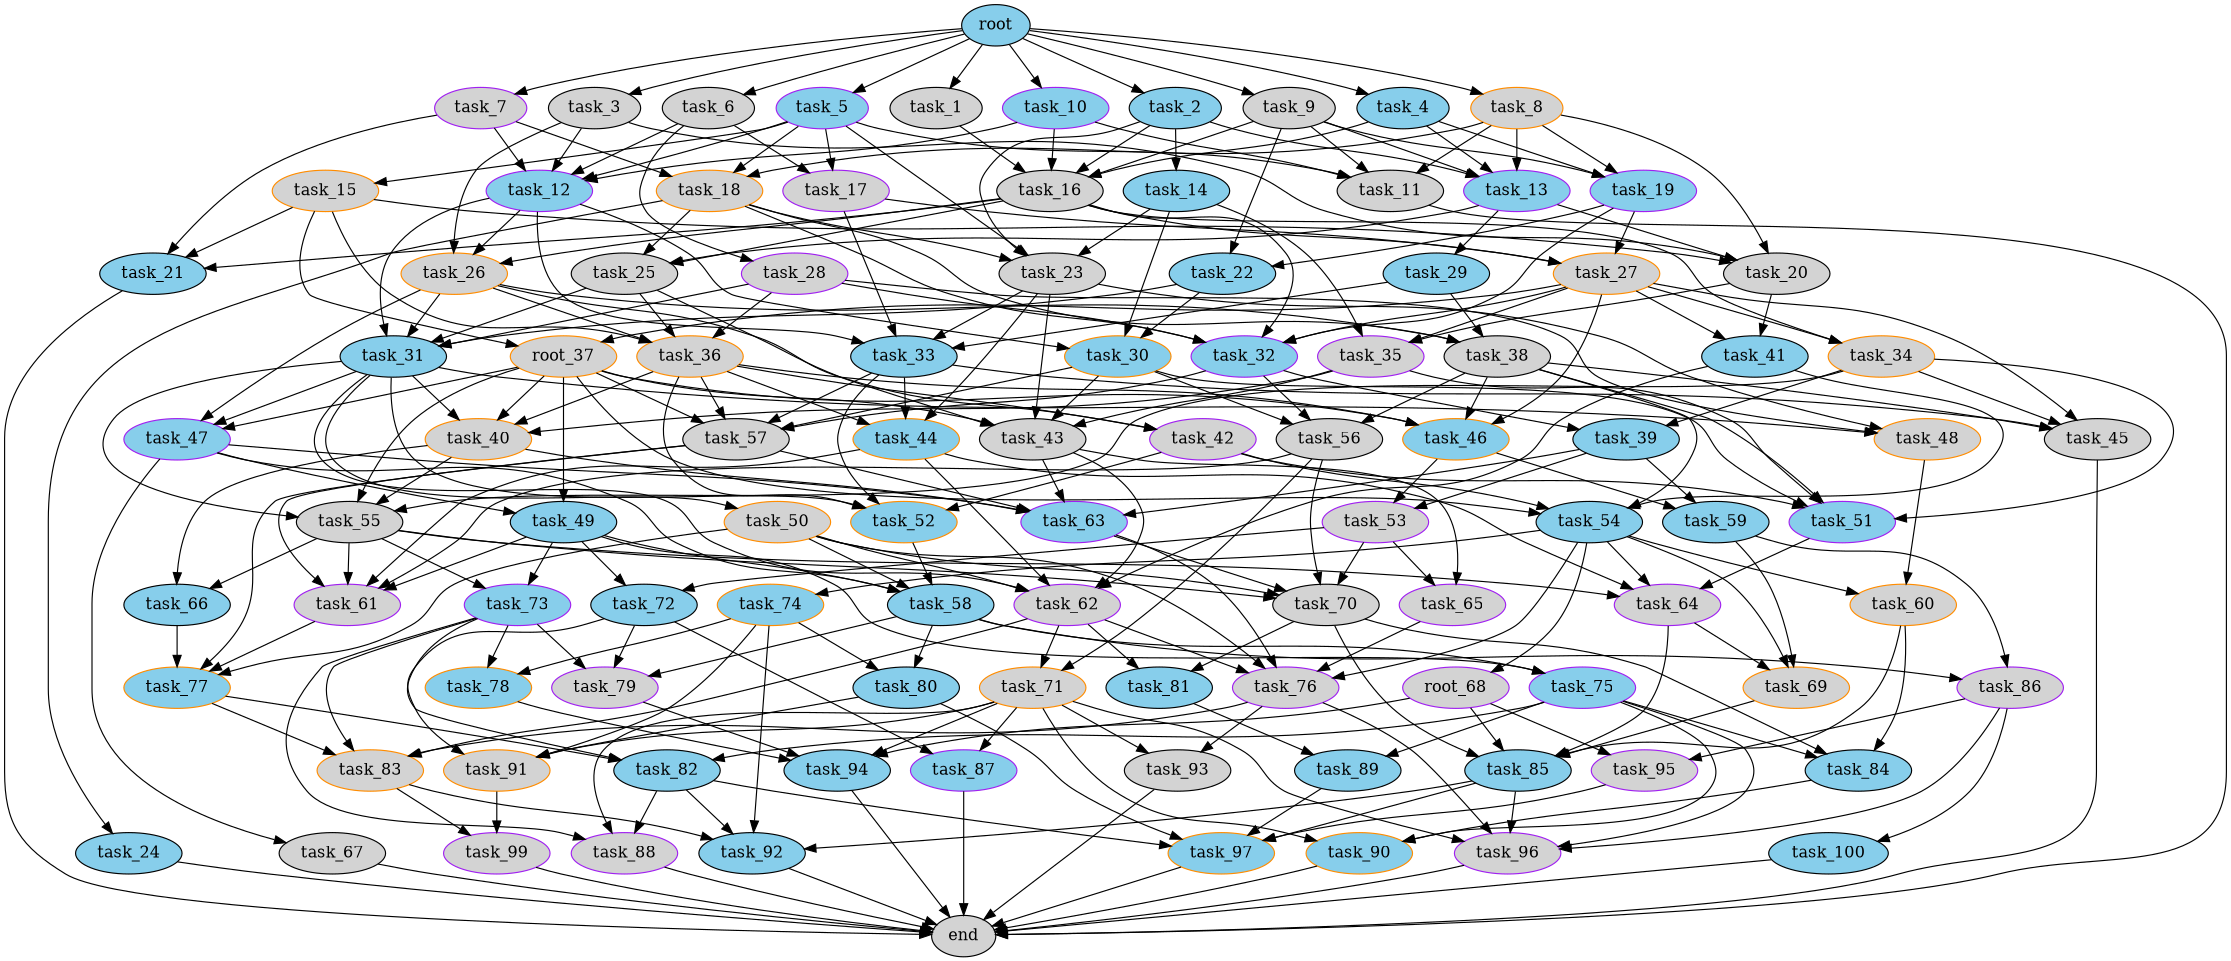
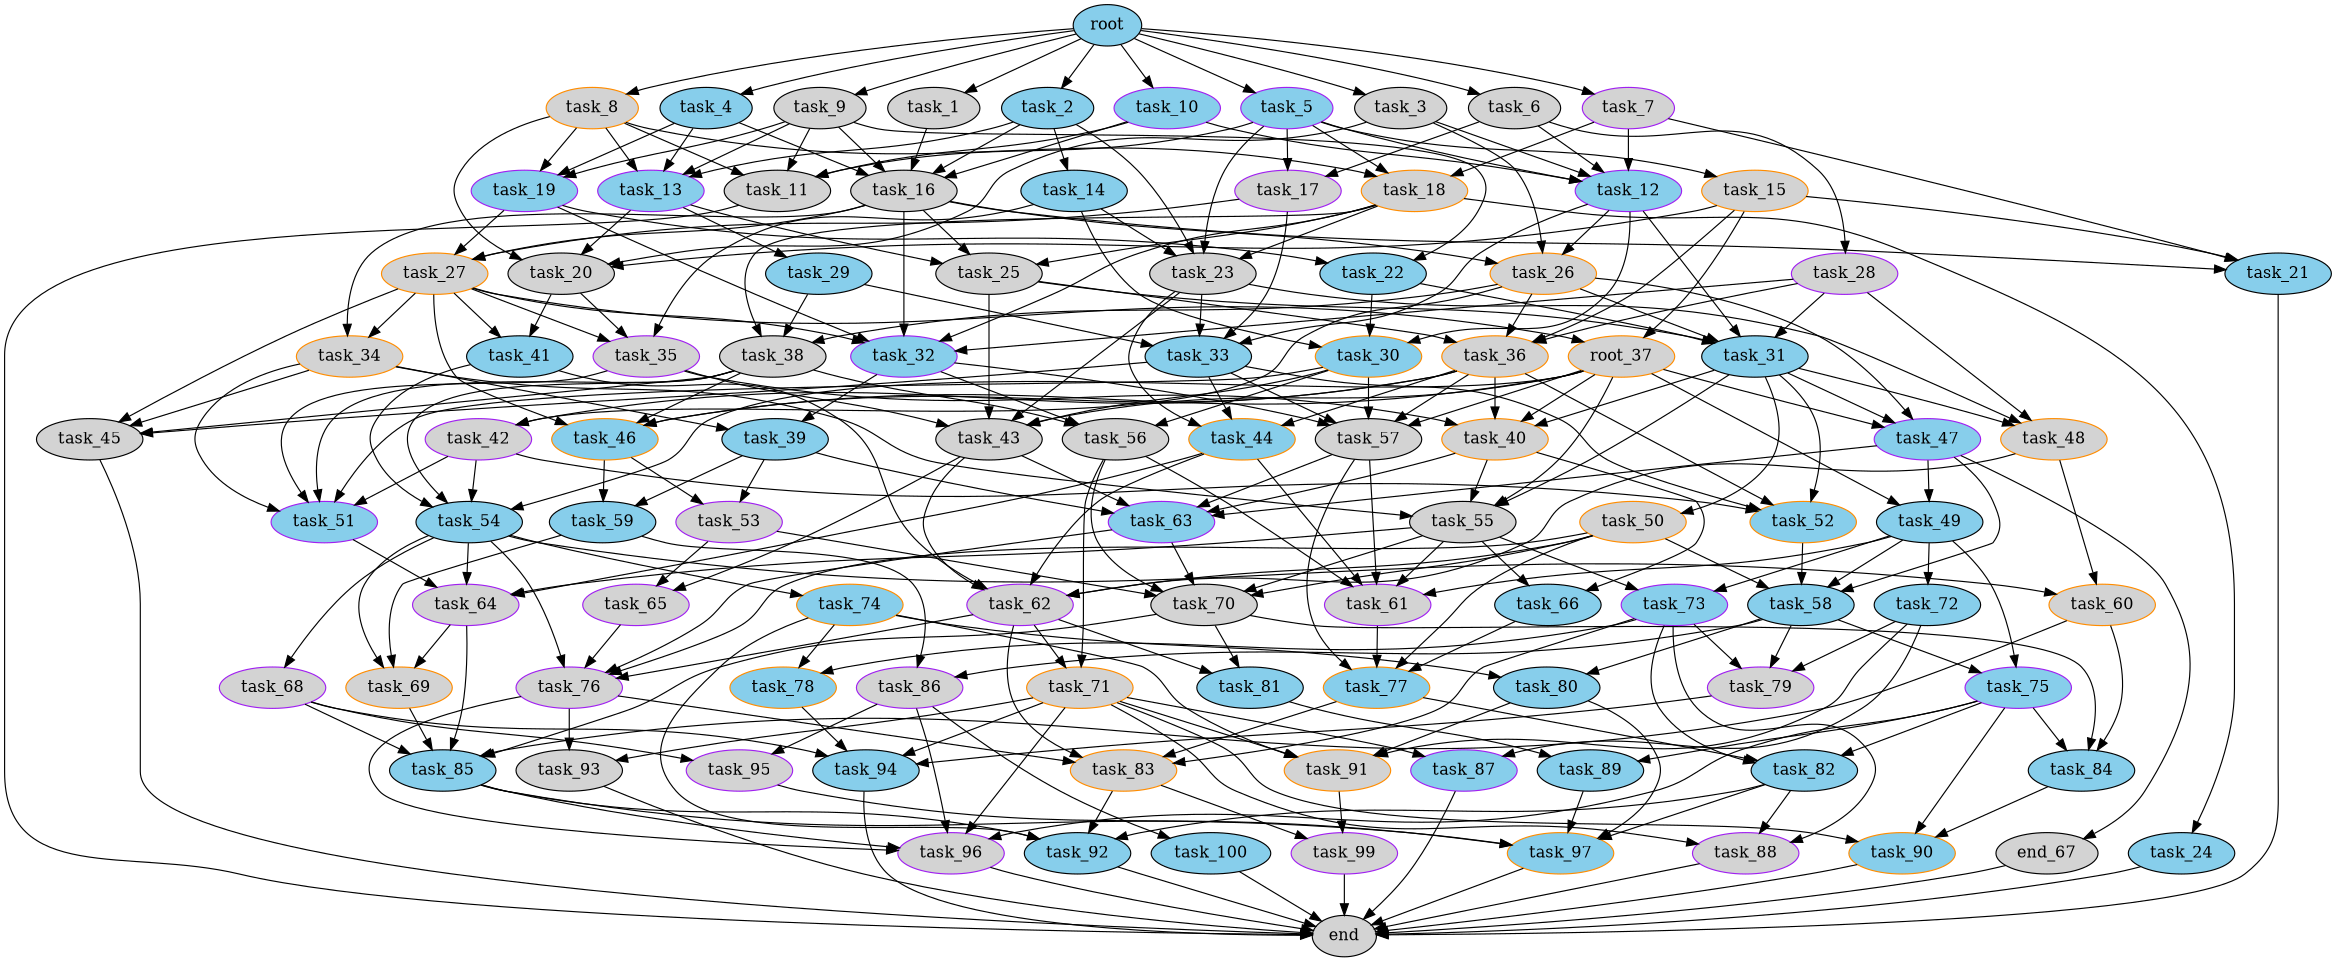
  digraph {
    node [color=black fillcolor=lightgrey style=filled]
    task_75 [color=purple fillcolor=skyblue]
    task_96 [color=purple]
    task_89 [fillcolor=skyblue]
    task_82 [fillcolor=skyblue]
    task_84 [fillcolor=skyblue]
    task_90 [color=darkorange fillcolor=skyblue]
    end
    task_97 [color=darkorange fillcolor=skyblue]
    task_92 [fillcolor=skyblue]
    task_88 [color=purple]
    task_100 [fillcolor=skyblue]
    task_19 [color=purple fillcolor=skyblue]
    task_22 [fillcolor=skyblue]
    task_32 [color=purple fillcolor=skyblue]
    task_27 [color=darkorange]
    task_31 [fillcolor=skyblue]
    task_30 [color=darkorange fillcolor=skyblue]
    task_57
    task_56
    task_39 [fillcolor=skyblue]
    n21 [color=darkorange label=root_37]
    task_46 [color=darkorange fillcolor=skyblue]
    task_34 [color=darkorange]
    task_45
    task_35 [color=purple]
    task_41 [fillcolor=skyblue]
-   task_68 [color=purple label=root_68]
+   task_68 [color=purple]
    task_95 [color=purple]
    task_85 [fillcolor=skyblue]
    task_94 [fillcolor=skyblue]
    task_71 [color=darkorange]
    task_87 [color=purple fillcolor=skyblue]
    task_93
    task_91 [color=darkorange]
    task_99 [color=purple]
    task_60 [color=darkorange]
    task_73 [color=purple fillcolor=skyblue]
    task_79 [color=purple]
    task_78 [color=darkorange fillcolor=skyblue]
    task_83 [color=darkorange]
    task_50 [color=darkorange]
    task_62 [color=purple]
    task_76 [color=purple]
    task_77 [color=darkorange fillcolor=skyblue]
    task_58 [fillcolor=skyblue]
    task_70
    task_81 [fillcolor=skyblue]
    task_86 [color=purple]
    task_80 [fillcolor=skyblue]
    task_48 [color=darkorange]
    task_55
    task_52 [color=darkorange fillcolor=skyblue]
    task_40 [color=darkorange]
    task_47 [color=purple fillcolor=skyblue]
    task_61 [color=purple]
    task_64 [color=purple]
    task_66 [fillcolor=skyblue]
    task_63 [color=purple fillcolor=skyblue]
    task_49 [fillcolor=skyblue]
-   task_67
+   task_67 [label=end_67]
    task_10 [color=purple fillcolor=skyblue]
    task_12 [color=purple fillcolor=skyblue]
    task_16
    task_11
    task_33 [fillcolor=skyblue]
    task_26 [color=darkorange]
    task_25
    task_21 [fillcolor=skyblue]
    task_72 [fillcolor=skyblue]
    task_44 [color=darkorange fillcolor=skyblue]
    task_42 [color=purple]
    task_36 [color=darkorange]
    task_38
    task_43
    task_51 [color=purple fillcolor=skyblue]
    task_54 [fillcolor=skyblue]
    task_69 [color=darkorange]
    task_74 [color=darkorange fillcolor=skyblue]
    task_65 [color=purple]
    task_59 [fillcolor=skyblue]
    task_53 [color=purple]
    root [fillcolor=skyblue]
    task_7 [color=purple]
    task_2 [fillcolor=skyblue]
    task_5 [color=purple fillcolor=skyblue]
    task_8 [color=darkorange]
    task_9
    task_1
    task_6
    task_4 [fillcolor=skyblue]
    task_3
    task_18 [color=darkorange]
    task_13 [color=purple fillcolor=skyblue]
    task_23
    task_14 [fillcolor=skyblue]
    task_17 [color=purple]
    task_15 [color=darkorange]
    task_20
    task_28 [color=purple]
    task_24 [fillcolor=skyblue]
    task_29 [fillcolor=skyblue]
    task_75 -> task_96
    task_75 -> task_89
    task_75 -> task_82
    task_75 -> task_84
    task_75 -> task_90
    task_96 -> end
    task_89 -> task_97
    task_82 -> task_97
    task_82 -> task_92
    task_82 -> task_88
    task_84 -> task_90
    task_90 -> end
    task_97 -> end
    task_92 -> end
    task_88 -> end
    task_100 -> end
    task_19 -> task_22
    task_19 -> task_32
    task_19 -> task_27
    task_22 -> task_31
    task_22 -> task_30
    task_32 -> task_57
    task_32 -> task_56
    task_32 -> task_39
    task_27 -> task_32
    task_27 -> n21
    task_27 -> task_46
    task_27 -> task_34
    task_27 -> task_45
    task_27 -> task_35
    task_27 -> task_41
    task_31 -> task_50
    task_31 -> task_48
    task_31 -> task_55
    task_31 -> task_52
    task_31 -> task_40
    task_31 -> task_47
    task_30 -> task_57
    task_30 -> task_56
    task_30 -> task_43
    task_30 -> task_51
    task_57 -> task_77
    task_57 -> task_61
    task_57 -> task_63
    task_56 -> task_71
    task_56 -> task_70
    task_56 -> task_61
    task_39 -> task_63
    task_39 -> task_59
    task_39 -> task_53
    n21 -> task_57
    n21 -> task_46
    n21 -> task_55
    n21 -> task_40
    n21 -> task_47
    n21 -> task_49
    n21 -> task_43
    n21 -> task_54
    task_46 -> task_59
    task_46 -> task_53
    task_34 -> task_39
    task_34 -> task_45
    task_34 -> task_55
    task_34 -> task_51
    task_45 -> end
    task_35 -> task_40
    task_35 -> task_43
    task_35 -> task_51
    task_41 -> task_62
    task_41 -> task_54
    task_68 -> task_95
    task_68 -> task_85
    task_68 -> task_94
    task_95 -> task_97
    task_85 -> task_96
    task_85 -> task_97
    task_85 -> task_92
    task_94 -> end
    task_71 -> task_96
    task_71 -> task_90
    task_71 -> task_88
    task_71 -> task_94
    task_71 -> task_87
    task_71 -> task_93
    task_71 -> task_91
    task_87 -> end
    task_93 -> end
    task_91 -> task_99
    task_99 -> end
    task_60 -> task_84
    task_60 -> task_85
    task_73 -> task_82
    task_73 -> task_88
    task_73 -> task_79
    task_73 -> task_78
    task_73 -> task_83
    task_79 -> task_94
    task_78 -> task_94
    task_83 -> task_92
    task_83 -> task_99
    task_50 -> task_62
    task_50 -> task_76
    task_50 -> task_77
    task_50 -> task_58
    task_50 -> task_70
    task_62 -> task_71
    task_62 -> task_83
    task_62 -> task_76
    task_62 -> task_81
    task_76 -> task_96
    task_76 -> task_93
    task_76 -> task_83
    task_77 -> task_82
    task_77 -> task_83
    task_58 -> task_75
    task_58 -> task_79
    task_58 -> task_86
    task_58 -> task_80
    task_70 -> task_84
    task_70 -> task_85
    task_70 -> task_81
    task_81 -> task_89
    task_86 -> task_96
    task_86 -> task_100
    task_86 -> task_95
    task_80 -> task_97
    task_80 -> task_91
    task_48 -> task_60
-   task_31 -> task_62
+   task_48 -> task_62
    task_55 -> task_73
    task_55 -> task_70
    task_55 -> task_61
    task_55 -> task_64
    task_55 -> task_66
    task_52 -> task_58
    task_40 -> task_55
    task_40 -> task_66
    task_40 -> task_63
    task_47 -> task_58
    task_47 -> task_63
    task_47 -> task_49
    task_47 -> task_67
    task_61 -> task_77
    task_64 -> task_85
    task_64 -> task_69
    task_66 -> task_77
    task_63 -> task_76
    task_63 -> task_70
    task_49 -> task_75
    task_49 -> task_73
    task_49 -> task_58
    task_49 -> task_61
    task_49 -> task_72
    task_67 -> end
    task_10 -> task_12
    task_10 -> task_16
    task_10 -> task_11
    task_12 -> task_31
    task_12 -> task_30
    task_12 -> task_33
    task_12 -> task_26
    task_16 -> task_32
    task_16 -> task_27
    task_16 -> task_34
    task_16 -> task_26
    task_16 -> task_25
    task_16 -> task_21
    task_11 -> end
    task_33 -> task_57
    task_33 -> task_45
    task_33 -> task_52
    task_33 -> task_44
    task_26 -> task_31
    task_26 -> task_47
    task_26 -> task_42
    task_26 -> task_36
    task_26 -> task_38
    task_25 -> task_31
    task_25 -> task_36
    task_25 -> task_43
    task_21 -> end
    task_72 -> task_87
    task_72 -> task_91
    task_72 -> task_79
    task_44 -> task_62
    task_44 -> task_61
    task_44 -> task_64
    task_42 -> task_52
    task_42 -> task_51
    task_42 -> task_54
    task_36 -> task_57
    task_36 -> task_46
    task_36 -> task_52
    task_36 -> task_40
    task_36 -> task_44
    task_36 -> task_42
    task_38 -> task_56
    task_38 -> task_46
    task_38 -> task_45
    task_38 -> task_51
    task_38 -> task_54
    task_43 -> task_62
    task_43 -> task_63
    task_43 -> task_65
    task_51 -> task_64
    task_54 -> task_68
    task_54 -> task_60
    task_54 -> task_76
    task_54 -> task_64
    task_54 -> task_69
    task_54 -> task_74
    task_69 -> task_85
    task_74 -> task_92
    task_74 -> task_91
    task_74 -> task_78
    task_74 -> task_80
    task_65 -> task_76
    task_59 -> task_86
    task_59 -> task_69
    task_53 -> task_70
-   task_53 -> task_72
    task_53 -> task_65
    root -> task_10
    root -> task_7
    root -> task_2
    root -> task_5
    root -> task_8
    root -> task_9
    root -> task_1
    root -> task_6
    root -> task_4
    root -> task_3
    task_7 -> task_12
    task_7 -> task_21
    task_7 -> task_18
    task_2 -> task_16
    task_2 -> task_13
    task_2 -> task_23
    task_2 -> task_14
    task_5 -> task_12
    task_5 -> task_11
    task_5 -> task_18
    task_5 -> task_23
    task_5 -> task_17
    task_5 -> task_15
    task_8 -> task_19
    task_8 -> task_11
    task_8 -> task_18
    task_8 -> task_13
    task_8 -> task_20
    task_9 -> task_19
    task_9 -> task_22
    task_9 -> task_16
    task_9 -> task_11
    task_9 -> task_13
    task_1 -> task_16
    task_6 -> task_12
    task_6 -> task_17
    task_6 -> task_28
    task_4 -> task_19
    task_4 -> task_16
    task_4 -> task_13
    task_3 -> task_12
    task_3 -> task_26
    task_3 -> task_20
    task_18 -> task_32
    task_18 -> task_25
    task_18 -> task_38
    task_18 -> task_23
    task_18 -> task_24
    task_13 -> task_25
    task_13 -> task_20
    task_13 -> task_29
    task_23 -> task_48
    task_23 -> task_33
    task_23 -> task_44
    task_23 -> task_43
    task_14 -> task_30
    task_14 -> task_35
    task_14 -> task_23
    task_17 -> task_27
    task_17 -> task_33
    task_15 -> n21
    task_15 -> task_21
    task_15 -> task_36
    task_15 -> task_20
    task_20 -> task_35
    task_20 -> task_41
    task_28 -> task_32
    task_28 -> task_31
    task_28 -> task_48
    task_28 -> task_36
    task_24 -> end
    task_29 -> task_33
    task_29 -> task_38
  }
